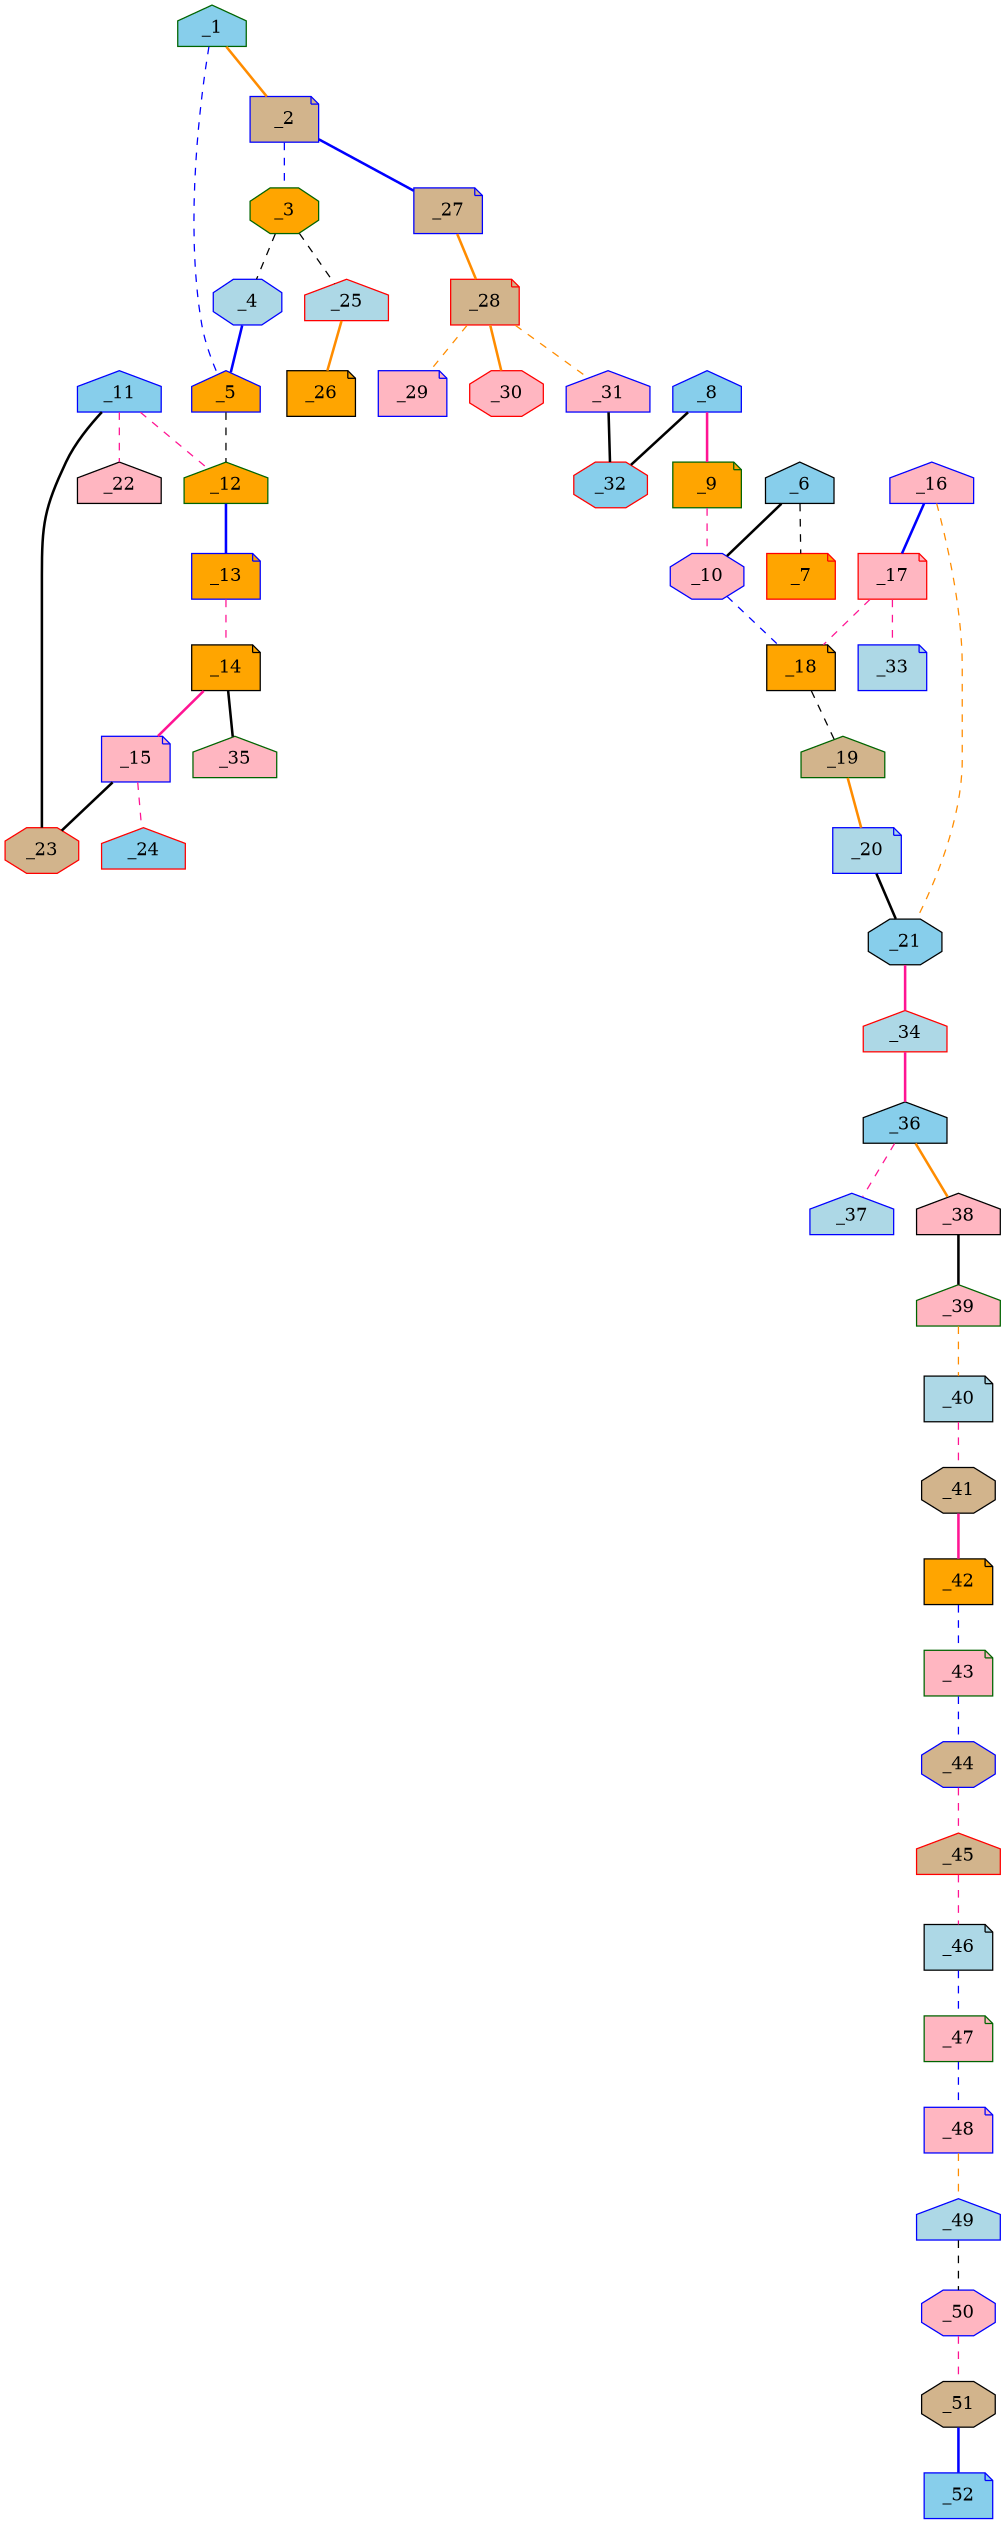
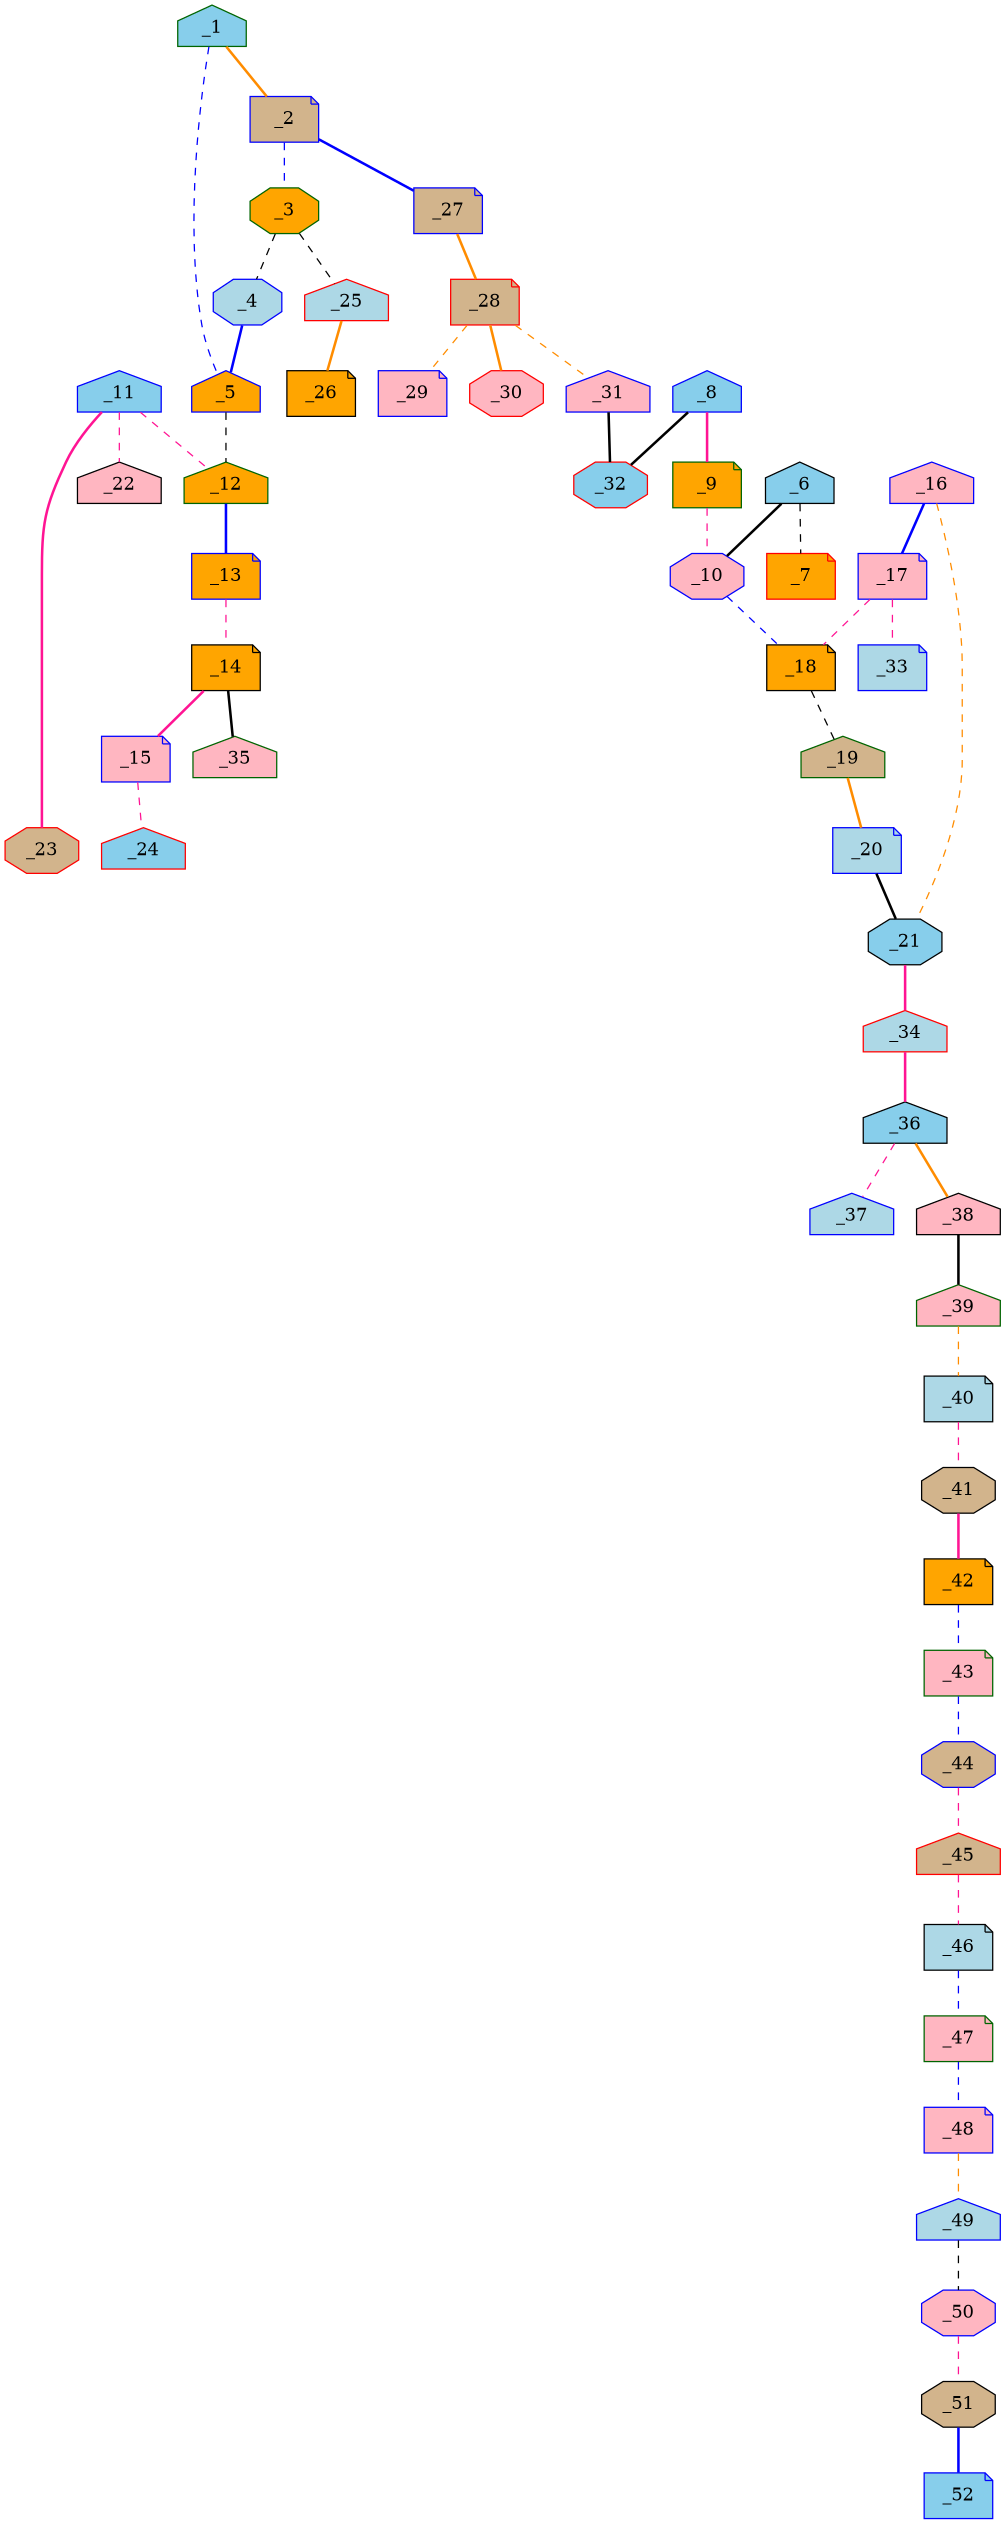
  graph {
    node [charge=0 chem=1 color=blue fillcolor=lightpink shape=note style=filled symbol="C  " x=24.6635 y=0.7946]
    edge [color=deeppink style=dashed valence=1]
    _1 [color=darkgreen fillcolor=skyblue shape=house x=23.8545]
    _2 [fillcolor=tan x=24.1635 y=1.7456]
    _5 [fillcolor=orange shape=house y=0.2068]
    _3 [color=darkgreen fillcolor=orange shape=octagon x=25.1635 y=1.7456]
    _27 [chem=2 fillcolor=tan symbol="O  " x=23.5757 y=2.5546]
    _12 [chem=4 color=darkgreen fillcolor=orange shape=house symbol="N  " y=-0.7932]
    _4 [chem=2 fillcolor=lightblue shape=octagon symbol="O  " x=25.4725]
    _25 [color=red fillcolor=lightblue shape=house x=25.7513 y=2.5546]
    _28 [chem=6 color=red fillcolor=tan symbol="P  " x=22.5812 y=2.4501]
    _13 [fillcolor=orange x=25.5295 y=-1.2932]
    _26 [chem=2 color=black fillcolor=orange symbol="O  " x=26.7458 y=2.4501]
    _29 [chem=2 symbol="O  " x=22.4767 y=3.4446]
    _30 [chem=2 color=red shape=octagon symbol="O  " x=22.6857 y=1.4556]
    _31 [chem=2 shape=house symbol="O  " x=21.5867 y=2.3456]
    _14 [color=black fillcolor=orange x=25.5295 y=-2.2932]
    _6 [color=black fillcolor=skyblue shape=house x=18.4217 y=3.3865]
    _7 [color=red fillcolor=orange x=19.3352 y=3.7932]
    _10 [shape=octagon x=18.5262 y=2.392]
    _18 [chem=4 color=black fillcolor=orange symbol="N  " x=17.7831 y=1.7228]
    _8 [fillcolor=skyblue shape=house x=20.0044 y=3.0501]
    _9 [chem=2 color=darkgreen fillcolor=orange symbol="O  " x=19.5044 y=2.1841]
    _32 [color=red fillcolor=skyblue shape=octagon x=20.9989 y=3.1546]
    _19 [color=darkgreen fillcolor=tan shape=house x=16.832 y=2.0319]
    _20 [fillcolor=lightblue x=16.0889 y=1.3627]
    _11 [fillcolor=skyblue shape=house x=23.7975 y=-1.2932]
    _22 [chem=2 color=black shape=house symbol="O  " x=22.9314 y=-0.7932]
    _23 [chem=4 color=red fillcolor=tan shape=octagon symbol="N  " x=23.7975 y=-2.2932]
    _15 [y=-2.7932]
    _35 [color=darkgreen shape=house x=26.3955 y=-2.7932]
    _24 [chem=2 color=red fillcolor=skyblue shape=house symbol="O  " y=-3.7932]
    _16 [chem=4 shape=house symbol="N  " x=17.2478 y=0.0756]
-   _17 [color=red x=17.991 y=0.7447]
+   _17 [x=17.991 y=0.7447]
    _21 [color=black fillcolor=skyblue shape=octagon x=16.2968 y=0.3846]
    _33 [chem=2 fillcolor=lightblue symbol="O  " x=18.942 y=0.4357]
    _34 [chem=4 color=red fillcolor=lightblue shape=house symbol="N  " x=15.5536 y=-0.2845]
    _36 [color=black fillcolor=skyblue shape=house x=14.6026 y=0.0245]
    _37 [chem=2 fillcolor=lightblue shape=house symbol="O  " x=14.3947 y=1.0026]
    _38 [color=black shape=house x=13.8594 y=-0.6446]
    _39 [color=darkgreen shape=house x=12.9084 y=-0.3356]
    _40 [color=black fillcolor=lightblue x=12.1652 y=-1.0047]
    _41 [color=black fillcolor=tan shape=octagon x=11.2142 y=-0.6957]
    _42 [color=black fillcolor=orange x=10.471 y=-1.3649]
    _43 [color=darkgreen x=9.52 y=-1.0558]
    _44 [fillcolor=tan shape=octagon x=8.7768 y=-1.725]
    _45 [color=red fillcolor=tan shape=house x=7.8258 y=-1.4159]
    _46 [color=black fillcolor=lightblue x=7.0826 y=-2.0851]
    _47 [color=darkgreen x=6.1316 y=-1.776]
    _48 [x=5.3884 y=-2.4452]
    _49 [fillcolor=lightblue shape=house x=4.4373 y=-2.1362]
    _50 [shape=octagon x=3.6942 y=-2.8053]
    _51 [color=black fillcolor=tan shape=octagon x=2.7431 y=-2.4963]
    _52 [fillcolor=skyblue x=2 y=-3.1654]
    _1 -- _2 [color=darkorange style=bold]
    _1 -- _5 [color=blue]
    _2 -- _3 [color=blue]
    _2 -- _27 [color=blue style=bold]
    _5 -- _12 [color=black]
    _3 -- _4 [color=black]
    _3 -- _25 [color=black]
    _27 -- _28 [color=darkorange style=bold]
    _12 -- _13 [color=blue style=bold]
    _4 -- _5 [color=blue style=bold]
    _25 -- _26 [color=darkorange style=bold]
    _28 -- _29 [color=darkorange valence=2]
    _28 -- _30 [color=darkorange style=bold]
    _28 -- _31 [color=darkorange]
    _13 -- _14 [valence=2]
    _31 -- _32 [color=black style=bold]
    _14 -- _15 [style=bold]
    _14 -- _35 [color=black style=bold]
    _6 -- _7 [color=black]
    _6 -- _10 [color=black style=bold]
    _10 -- _18 [color=blue]
    _18 -- _19 [color=black]
    _8 -- _9 [style=bold]
    _8 -- _32 [color=black style=bold]
    _9 -- _10
    _19 -- _20 [color=darkorange style=bold valence=2]
    _20 -- _21 [color=black style=bold]
    _11 -- _12
    _11 -- _22 [valence=2]
-   _11 -- _23 [color=black style=bold]
-   _15 -- _23 [color=black style=bold]
+   _11 -- _23 [style=bold]
    _15 -- _24 [valence=2]
    _16 -- _17 [color=blue style=bold]
    _16 -- _21 [color=darkorange valence=2]
    _17 -- _18
    _17 -- _33 [valence=2]
    _21 -- _34 [style=bold]
    _34 -- _36 [style=bold]
    _36 -- _37 [valence=2]
    _36 -- _38 [color=darkorange style=bold]
    _38 -- _39 [color=black style=bold]
    _39 -- _40 [color=darkorange]
    _40 -- _41
    _41 -- _42 [style=bold]
    _42 -- _43 [color=blue]
    _43 -- _44 [color=blue]
    _44 -- _45
    _45 -- _46
    _46 -- _47 [color=blue]
    _47 -- _48 [color=blue]
    _48 -- _49 [color=darkorange]
    _49 -- _50 [color=black]
    _50 -- _51
    _51 -- _52 [color=blue style=bold]
  }
